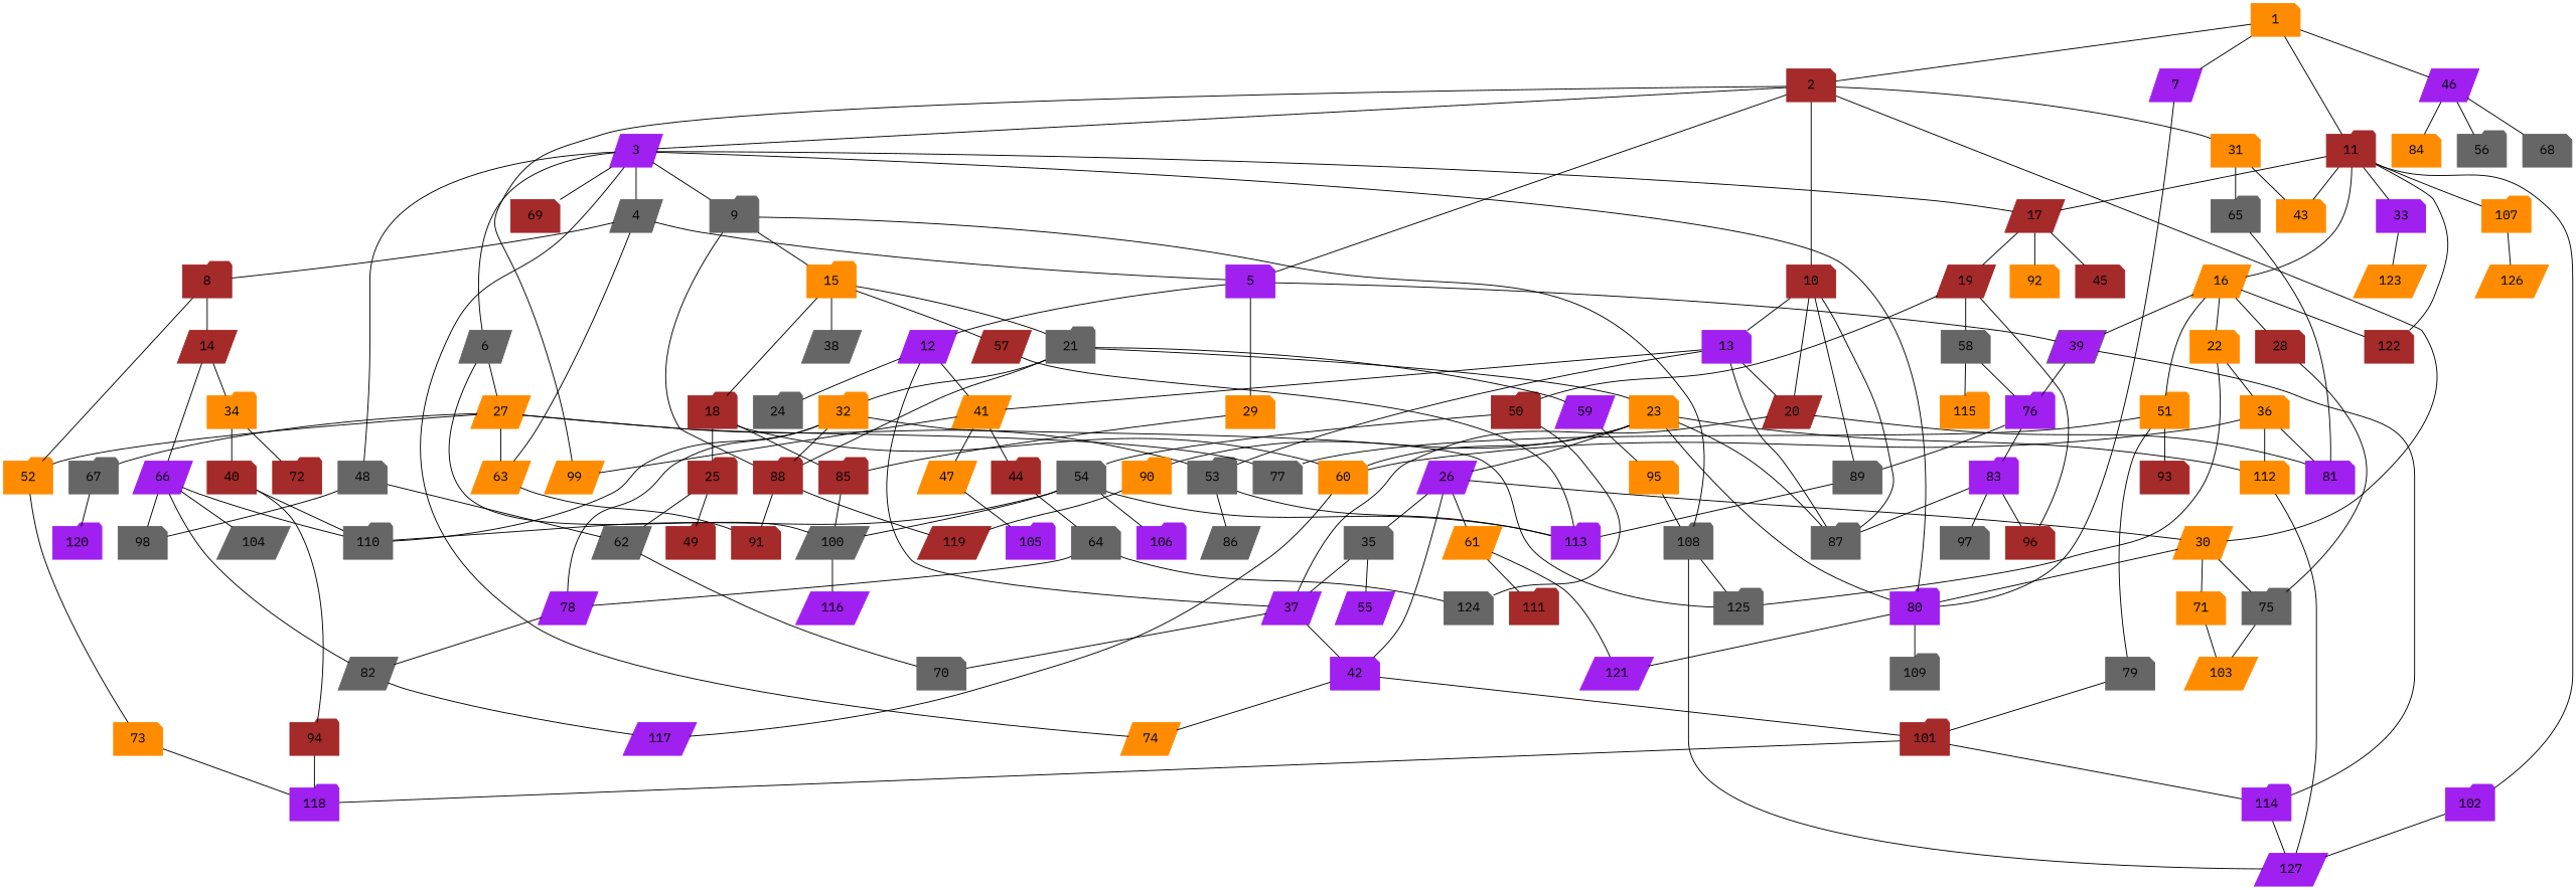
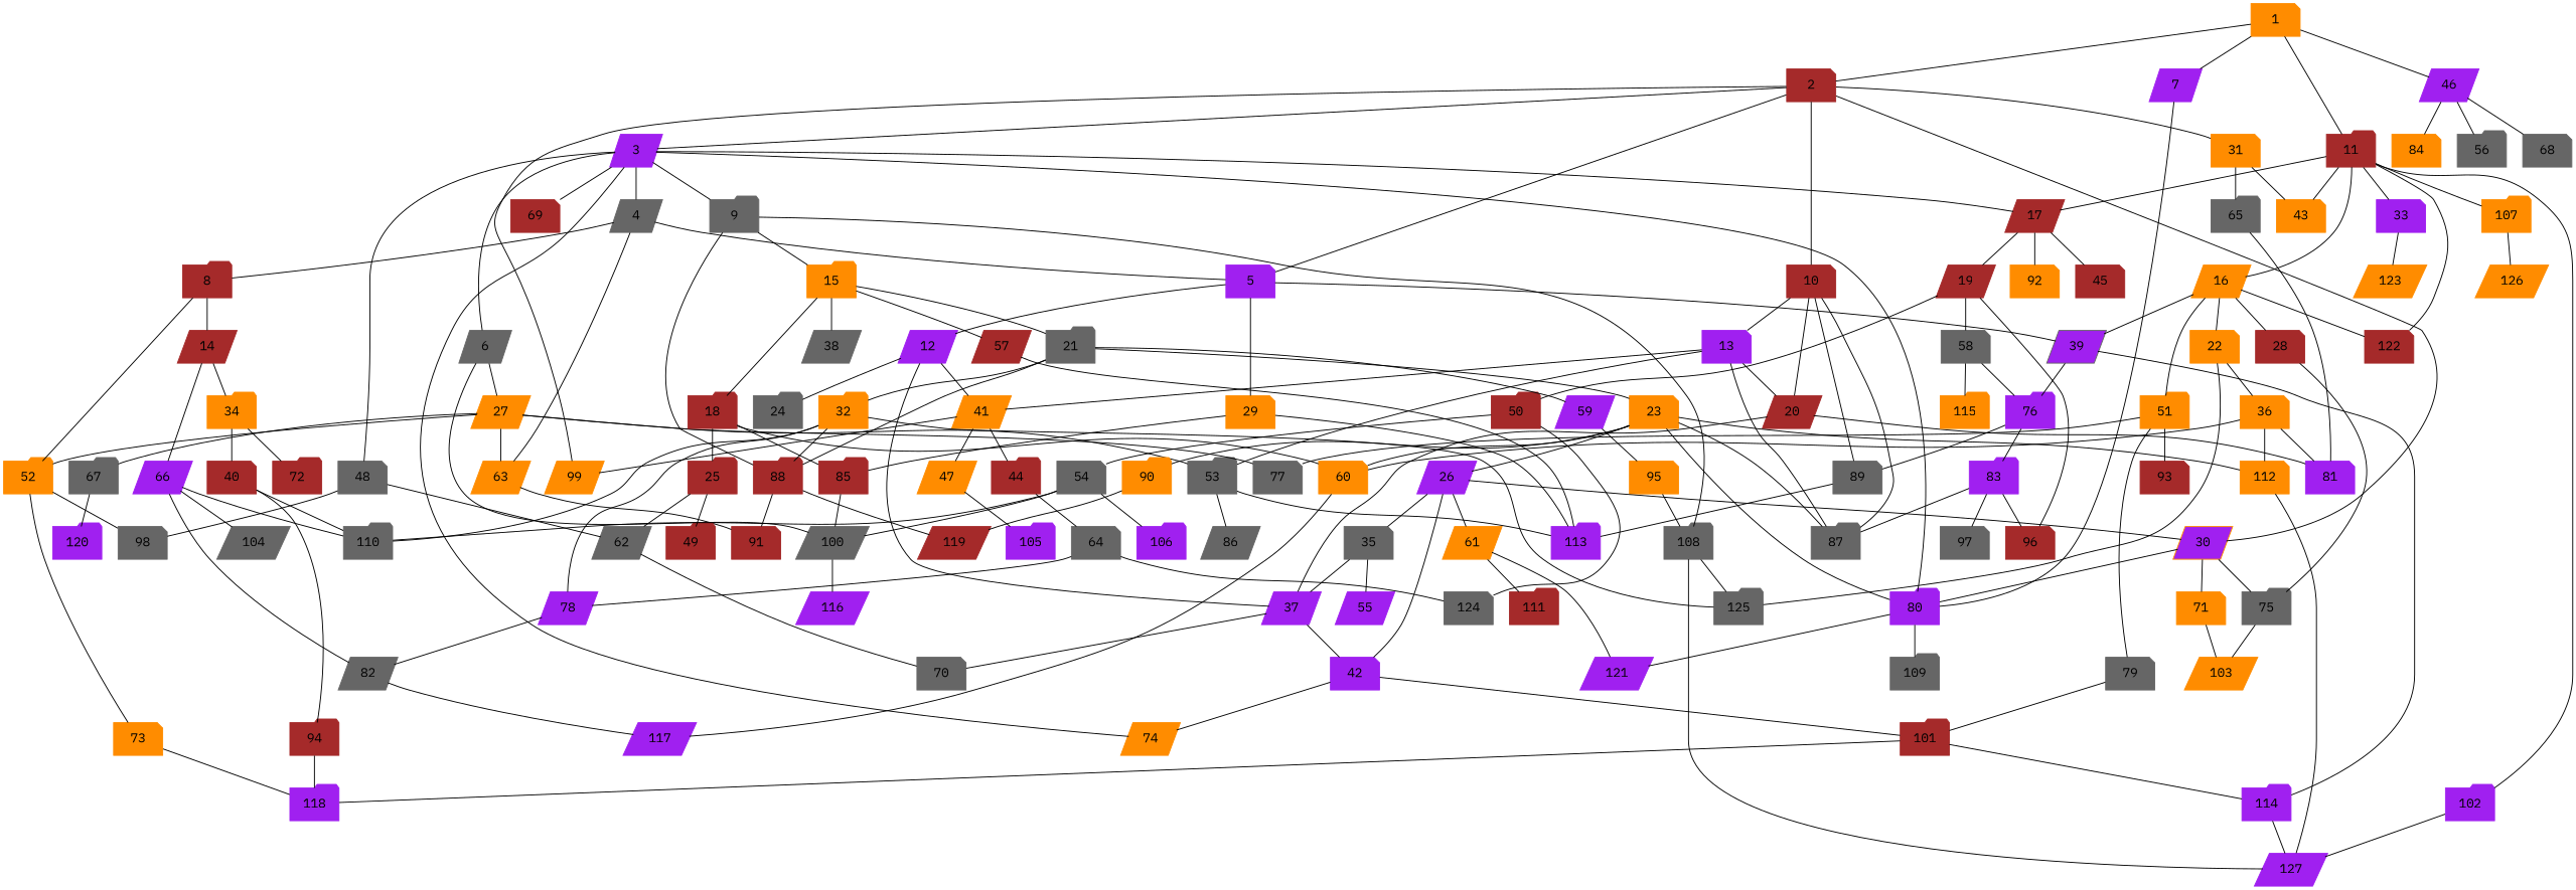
  graph {
    fontname="IBM Plex Mono"
    node [color=gray40 fontname="IBM Plex Mono" shape=folder style=filled]
    edge [fontname="IBM Plex Mono"]
    1 [color=darkorange shape=note]
    2 [color=brown shape=note]
    7 [color=purple shape=parallelogram]
    11 [color=brown]
    46 [color=purple shape=parallelogram]
    3 [color=purple shape=parallelogram]
    5 [color=purple shape=note]
    10 [color=brown shape=note]
-   30 [color=darkorange shape=parallelogram]
+   30 [color=darkorange shape=parallelogram fillcolor=purple]
    31 [color=darkorange shape=note]
    99 [color=darkorange shape=parallelogram]
    80 [color=purple]
    17 [color=brown shape=parallelogram]
    16 [color=darkorange shape=parallelogram]
    33 [color=purple shape=note]
    43 [color=darkorange shape=note]
    102 [color=purple]
    107 [color=darkorange]
    122 [color=brown shape=note]
    56
    68 [shape=note]
    84 [color=darkorange shape=note]
    4 [shape=parallelogram]
    6 [shape=parallelogram]
    9
    48 [shape=note]
    69 [color=brown shape=note]
    74 [color=darkorange shape=parallelogram]
    12 [color=purple shape=parallelogram]
    29 [color=darkorange shape=note]
    39 [fillcolor=purple shape=parallelogram]
    13 [color=purple shape=note]
    20 [color=brown shape=parallelogram]
    87
    89 [shape=note]
    75
    71 [color=darkorange shape=note]
    65
    8 [color=brown]
    63 [color=darkorange shape=parallelogram]
    27 [color=darkorange shape=parallelogram]
    100 [shape=parallelogram]
    15 [color=darkorange]
    88 [color=brown]
    108
    19 [color=brown shape=parallelogram]
    45 [color=brown shape=note]
    92 [color=darkorange shape=note]
    62 [shape=parallelogram]
    98 [shape=note]
    121 [color=purple shape=parallelogram]
    109
    14 [color=brown shape=parallelogram]
    52 [color=darkorange]
    91 [color=brown shape=note]
    24
    37 [color=purple shape=parallelogram]
    41 [color=darkorange shape=parallelogram]
    85 [color=brown]
    113 [color=purple]
    76 [color=purple]
    114 [color=purple]
    53
    67
    77 [shape=note]
    116 [color=purple shape=parallelogram]
    34 [color=darkorange]
    66 [color=purple shape=parallelogram]
    73 [color=darkorange shape=note]
    18 [color=brown]
    21
    38 [shape=parallelogram]
    57 [color=brown shape=parallelogram]
    119 [color=brown shape=parallelogram]
    125
    127 [color=purple shape=parallelogram]
    81 [color=purple shape=note]
    22 [color=darkorange shape=note]
    28 [color=brown shape=note]
    51 [color=darkorange]
    123 [color=darkorange shape=parallelogram]
    126 [color=darkorange shape=parallelogram]
    42 [color=purple shape=note]
    70 [shape=note]
    44 [color=brown]
    47 [color=darkorange shape=parallelogram]
    86 [shape=parallelogram]
    40 [color=brown shape=note]
    72 [color=brown]
    110
    82 [shape=parallelogram]
    104 [shape=parallelogram]
    25 [color=brown]
    60 [color=darkorange shape=note]
    23 [color=darkorange shape=note]
    32 [color=darkorange]
    59 [color=purple shape=parallelogram]
    36 [color=darkorange shape=note]
    79 [shape=note]
    93 [color=brown shape=note]
    50 [color=brown]
    58 [shape=note]
    96 [color=brown shape=note]
    49 [color=brown]
    117 [color=purple shape=parallelogram]
    54 [shape=note]
    124 [shape=note]
    115 [color=darkorange]
    26 [color=purple shape=parallelogram]
    90 [color=darkorange]
    112 [color=darkorange shape=note]
    78 [color=purple shape=parallelogram]
    95 [color=darkorange shape=note]
    35 [shape=note]
    61 [color=darkorange shape=parallelogram]
    55 [color=purple shape=parallelogram]
    101 [color=brown]
    111 [color=brown]
    120 [color=purple]
    103 [color=darkorange shape=parallelogram]
    94 [color=brown]
    83 [color=purple]
    118 [color=purple]
    64 [shape=note]
    105 [color=purple]
    106 [color=purple]
    97 [shape=note]
    1 -- 2
    1 -- 7
    1 -- 11
    1 -- 46
    2 -- 3
    2 -- 5
    2 -- 10
    2 -- 30
    2 -- 31
    2 -- 99
    7 -- 80
    11 -- 17
    11 -- 16
    11 -- 33
    11 -- 43
    11 -- 102
    11 -- 107
    11 -- 122
    46 -- 56
    46 -- 68
    46 -- 84
    3 -- 80
    3 -- 17
    3 -- 4
    3 -- 6
    3 -- 9
    3 -- 48
    3 -- 69
    3 -- 74
    5 -- 12
    5 -- 29
    5 -- 39
    10 -- 13
    10 -- 20
    10 -- 87
    10 -- 89
    30 -- 80
    30 -- 75
    30 -- 71
    31 -- 43
    31 -- 65
    80 -- 121
    80 -- 109
    17 -- 19
    17 -- 45
    17 -- 92
    16 -- 122
    16 -- 39
    16 -- 22
    16 -- 28
    16 -- 51
    33 -- 123
    102 -- 127
    107 -- 126
    4 -- 5
    4 -- 8
    4 -- 63
    6 -- 27
    6 -- 100
    9 -- 15
    9 -- 88
    9 -- 108
    48 -- 62
    48 -- 98
    12 -- 24
    12 -- 37
    12 -- 41
    29 -- 85
-   54 -- 113
+   29 -- 113
    39 -- 76
    39 -- 114
    13 -- 20
    13 -- 87
    13 -- 41
    13 -- 53
    20 -- 37
    20 -- 81
    89 -- 113
    75 -- 103
    71 -- 103
    65 -- 81
    8 -- 14
    8 -- 52
    63 -- 91
    27 -- 63
    27 -- 52
    27 -- 53
    27 -- 67
    27 -- 77
    100 -- 116
    15 -- 18
    15 -- 21
    15 -- 38
    15 -- 57
    88 -- 91
    88 -- 119
    108 -- 125
    108 -- 127
    19 -- 50
    19 -- 58
    19 -- 96
    62 -- 70
    14 -- 34
    14 -- 66
    52 -- 73
    37 -- 42
    37 -- 70
    41 -- 99
    41 -- 44
    41 -- 47
    85 -- 100
    76 -- 89
    76 -- 83
    114 -- 127
    53 -- 113
    53 -- 86
    67 -- 120
    34 -- 40
    34 -- 72
-   66 -- 98
+   52 -- 98
    66 -- 110
    66 -- 82
    66 -- 104
    73 -- 118
    18 -- 85
    18 -- 25
    18 -- 60
    21 -- 88
    21 -- 23
    21 -- 32
    21 -- 59
    57 -- 113
    22 -- 125
    22 -- 36
    28 -- 75
    51 -- 77
    51 -- 79
    51 -- 93
    42 -- 74
    42 -- 101
    44 -- 64
    47 -- 105
    40 -- 110
    40 -- 94
    82 -- 117
    25 -- 62
    25 -- 49
    60 -- 117
    23 -- 80
    23 -- 87
    23 -- 60
    23 -- 26
    23 -- 90
    23 -- 112
    32 -- 88
    32 -- 125
    32 -- 110
    32 -- 78
    59 -- 95
    36 -- 81
    36 -- 60
    36 -- 112
    79 -- 101
    50 -- 54
    50 -- 124
    58 -- 76
    58 -- 115
    54 -- 100
    54 -- 110
    54 -- 106
    26 -- 30
    26 -- 42
    26 -- 35
    26 -- 61
    90 -- 119
    112 -- 127
    78 -- 82
    95 -- 108
    35 -- 37
    35 -- 55
    61 -- 121
    61 -- 111
    101 -- 114
    101 -- 118
    94 -- 118
    83 -- 87
    83 -- 96
    83 -- 97
    64 -- 124
    64 -- 78
  }
